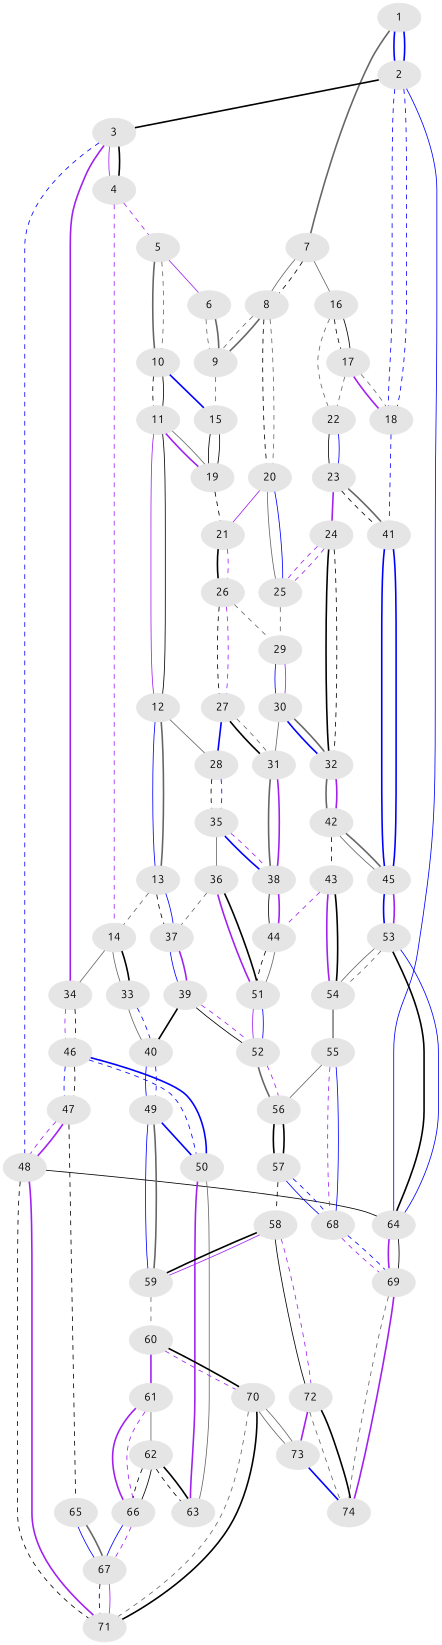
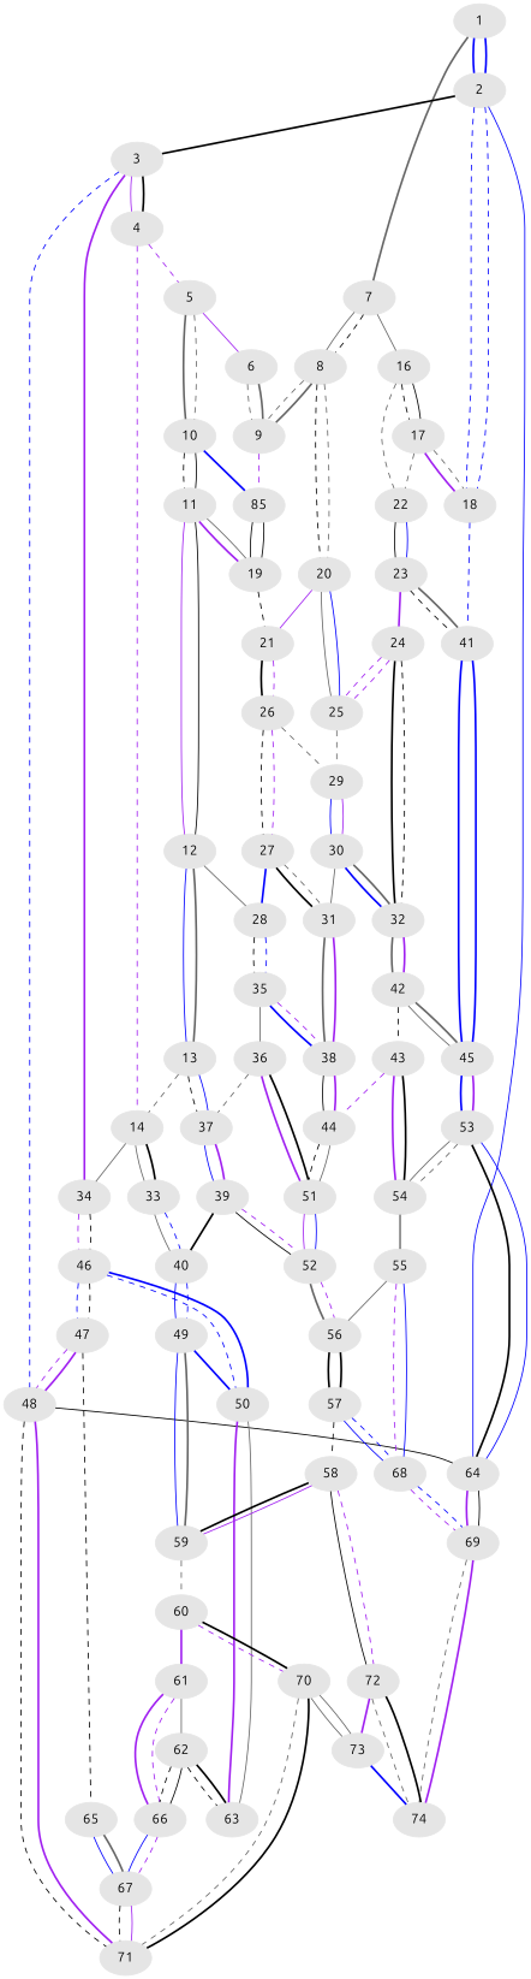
  graph {
    fontname=Ubuntu
    node [color=gray90 fontname=Ubuntu style=filled]
    edge [color=black fontname=Ubuntu style=dashed]
    1
    2
    7
    3
    18
    64
    8
    16
    4
    34
    48
    41
    69
    5
    14
    46
    71
    6
    10
    33
    9
-   15
+   15 [label=85]
    11
    20
    17
    22
    21
    25
    19
    12
    13
    28
    37
    35
    39
    40
    23
    45
    26
    29
    27
    24
    32
    42
    30
    31
    38
    36
    44
    43
    49
    47
    50
    51
    52
    56
    59
    53
    54
    55
    65
    63
    67
    60
    57
    68
    58
    72
    74
    73
    61
    70
    62
    66
    1 -- 2 [color=blue style=bold]
    1 -- 2 [color=blue style=bold]
    1 -- 7 [color=gray40 style=bold]
    2 -- 3 [style=bold]
    2 -- 18 [color=blue]
    2 -- 18 [color=blue]
    2 -- 64 [color=blue style=solid]
    7 -- 8 [color=gray40 style=solid]
    7 -- 8
    7 -- 16 [color=gray40 style=solid]
    3 -- 4 [color=purple style=solid]
    3 -- 4 [style=bold]
    3 -- 34 [color=purple style=bold]
    3 -- 48 [color=blue]
    18 -- 41 [color=blue]
    64 -- 69 [color=purple style=bold]
    64 -- 69 [style=solid]
    8 -- 9 [color=gray40]
    8 -- 9 [color=gray40 style=bold]
    8 -- 20
    8 -- 20 [color=gray40]
    16 -- 17
    16 -- 17 [style=solid]
    16 -- 22 [color=gray40]
    4 -- 5 [color=purple]
    4 -- 14 [color=purple]
    34 -- 46 [color=purple]
    34 -- 46
    48 -- 64 [style=solid]
    48 -- 71
    48 -- 71 [color=purple style=bold]
    41 -- 45 [color=blue style=bold]
    41 -- 45 [color=blue style=bold]
    69 -- 74 [color=gray40]
    69 -- 74 [color=purple style=bold]
    5 -- 6 [color=purple style=solid]
    5 -- 10 [color=gray40 style=bold]
    5 -- 10 [color=gray40]
    14 -- 34 [color=gray40 style=solid]
    14 -- 33 [color=gray40 style=solid]
    14 -- 33 [style=bold]
    46 -- 47 [color=blue]
    46 -- 47
    46 -- 50 [color=blue]
    46 -- 50 [color=blue style=bold]
    6 -- 9 [color=gray40]
    6 -- 9 [color=gray40 style=bold]
    10 -- 15 [color=blue style=bold]
    10 -- 11
    10 -- 11 [style=solid]
    33 -- 40 [color=gray40 style=solid]
    33 -- 40 [color=blue]
    9 -- 15 [color=purple]
    15 -- 19 [style=solid]
    15 -- 19 [style=solid]
    11 -- 19 [color=purple style=bold]
    11 -- 19 [color=gray40 style=solid]
    11 -- 12 [color=purple style=solid]
    11 -- 12 [style=solid]
    20 -- 21 [color=purple style=solid]
    20 -- 25 [color=gray40 style=solid]
    20 -- 25 [color=blue style=solid]
    17 -- 18 [color=purple style=bold]
    17 -- 18 [color=gray40]
    17 -- 22 [color=gray40]
    22 -- 23 [style=solid]
    22 -- 23 [color=blue style=solid]
    21 -- 26 [style=bold]
    21 -- 26 [color=purple]
    25 -- 29 [color=gray40]
    19 -- 21
    12 -- 13 [color=blue style=solid]
    12 -- 13 [color=gray40 style=bold]
    12 -- 28 [color=gray40 style=solid]
    13 -- 14 [color=gray40]
    13 -- 37
    13 -- 37 [color=blue style=solid]
    28 -- 35
    28 -- 35 [color=blue]
    37 -- 39 [color=blue style=solid]
    37 -- 39 [color=purple style=bold]
    35 -- 38 [color=blue style=bold]
    35 -- 38 [color=purple]
    35 -- 36 [color=gray40 style=solid]
    39 -- 40 [style=bold]
    39 -- 52 [style=solid]
    39 -- 52 [color=purple]
    40 -- 49 [color=blue style=solid]
    40 -- 49 [color=blue]
    23 -- 41
    23 -- 41 [color=gray40 style=bold]
    23 -- 24 [color=purple style=bold]
    45 -- 53 [color=blue style=bold]
    45 -- 53 [color=purple style=bold]
    26 -- 29 [color=gray40]
    26 -- 27
    26 -- 27 [color=purple]
    29 -- 30 [color=blue style=solid]
    29 -- 30 [color=purple style=solid]
    27 -- 28 [color=blue style=bold]
    27 -- 31 [style=bold]
    27 -- 31 [color=gray40]
    24 -- 25 [color=purple]
    24 -- 25 [color=purple]
    24 -- 32 [style=bold]
    24 -- 32
    32 -- 42 [color=gray40 style=bold]
    32 -- 42 [color=purple style=bold]
    42 -- 45 [color=gray40 style=solid]
    42 -- 45 [color=gray40 style=bold]
    42 -- 43
    30 -- 32 [color=blue style=bold]
    30 -- 32 [color=gray40 style=bold]
    30 -- 31 [color=gray40 style=solid]
    31 -- 38 [color=gray40 style=bold]
    31 -- 38 [color=purple style=bold]
    38 -- 44 [style=solid]
    38 -- 44 [color=purple style=bold]
    36 -- 37 [color=gray40]
    36 -- 51 [color=purple style=bold]
    36 -- 51 [style=bold]
    44 -- 51
    44 -- 51 [color=gray40 style=solid]
    43 -- 44 [color=purple]
    43 -- 54 [color=purple style=bold]
    43 -- 54 [style=bold]
    49 -- 50 [color=blue style=bold]
    49 -- 59 [color=blue style=solid]
    49 -- 59 [color=gray40 style=bold]
    47 -- 48 [color=purple]
    47 -- 48 [color=purple style=bold]
    47 -- 65
    50 -- 63 [color=purple style=bold]
    50 -- 63 [color=gray40 style=solid]
    51 -- 52 [color=purple style=solid]
    51 -- 52 [color=blue style=solid]
    52 -- 56 [color=gray40 style=bold]
    52 -- 56 [color=purple]
    56 -- 57 [style=bold]
    56 -- 57 [style=bold]
    59 -- 60 [color=gray40]
    53 -- 64 [style=bold]
    53 -- 64 [color=blue style=solid]
    53 -- 54 [color=gray40 style=solid]
    53 -- 54 [color=gray40]
    54 -- 55 [style=solid]
    55 -- 56 [color=gray40 style=solid]
    55 -- 68 [color=purple]
    55 -- 68 [color=blue style=solid]
    65 -- 67 [color=blue style=solid]
    65 -- 67 [color=gray40 style=bold]
    67 -- 71
    67 -- 71 [color=purple style=solid]
    60 -- 61 [color=purple style=bold]
    60 -- 70 [color=purple]
    60 -- 70 [style=bold]
    57 -- 68 [color=blue style=solid]
    57 -- 68 [color=blue]
    57 -- 58
    68 -- 69 [color=purple]
    68 -- 69 [color=blue]
    58 -- 59 [style=bold]
    58 -- 59 [color=purple style=solid]
    58 -- 72 [style=solid]
    58 -- 72 [color=purple]
    72 -- 74 [color=gray40]
    72 -- 74 [style=bold]
    72 -- 73 [color=purple style=bold]
    73 -- 74 [color=blue style=bold]
    61 -- 62 [color=gray40 style=solid]
    61 -- 66 [color=purple style=bold]
    61 -- 66 [color=purple]
    70 -- 71 [color=gray40]
    70 -- 71 [style=bold]
    70 -- 73 [color=gray40 style=solid]
    70 -- 73 [color=gray40 style=solid]
    62 -- 63
    62 -- 63 [style=bold]
    62 -- 66
    62 -- 66 [style=solid]
    66 -- 67 [color=blue style=solid]
    66 -- 67 [color=purple]
  }
